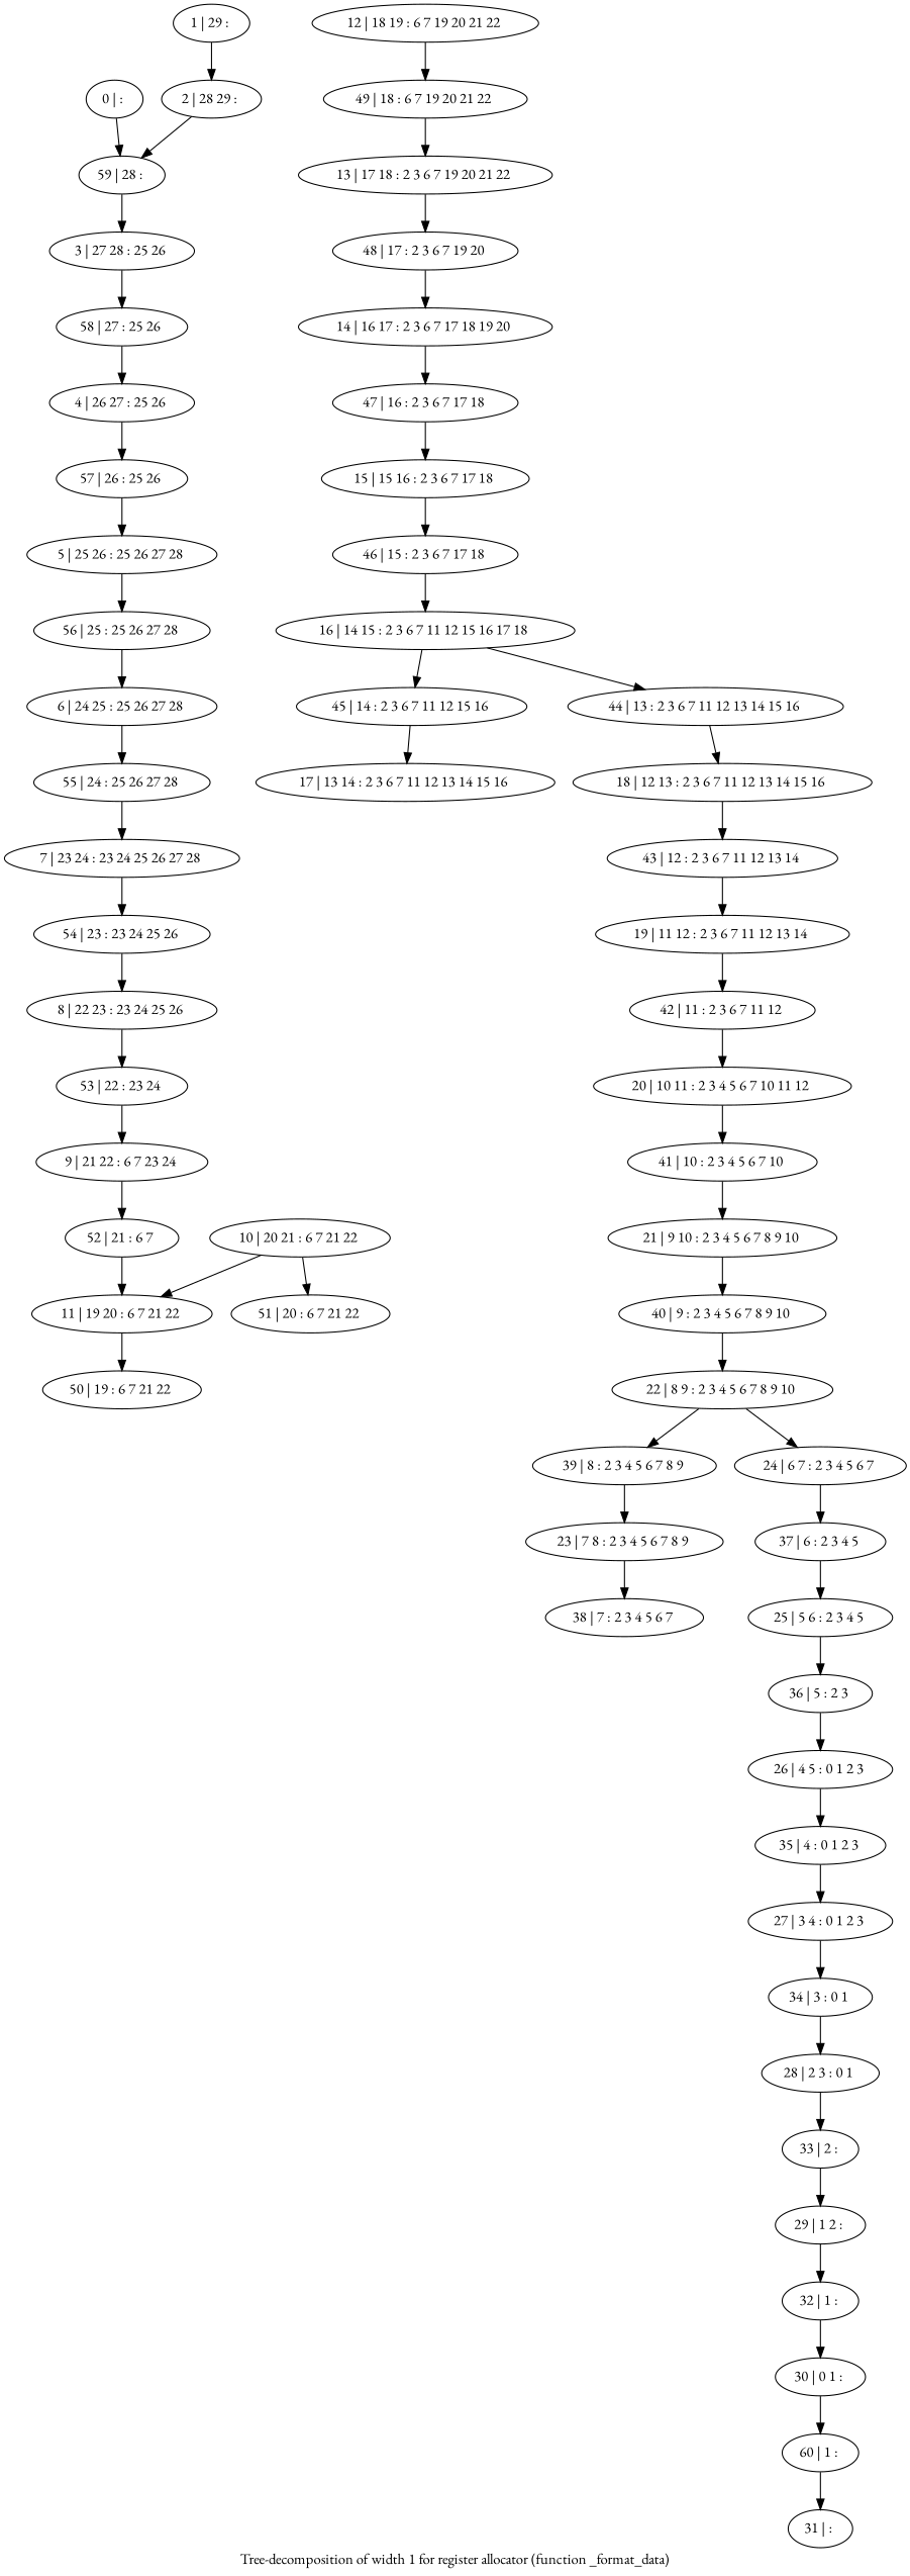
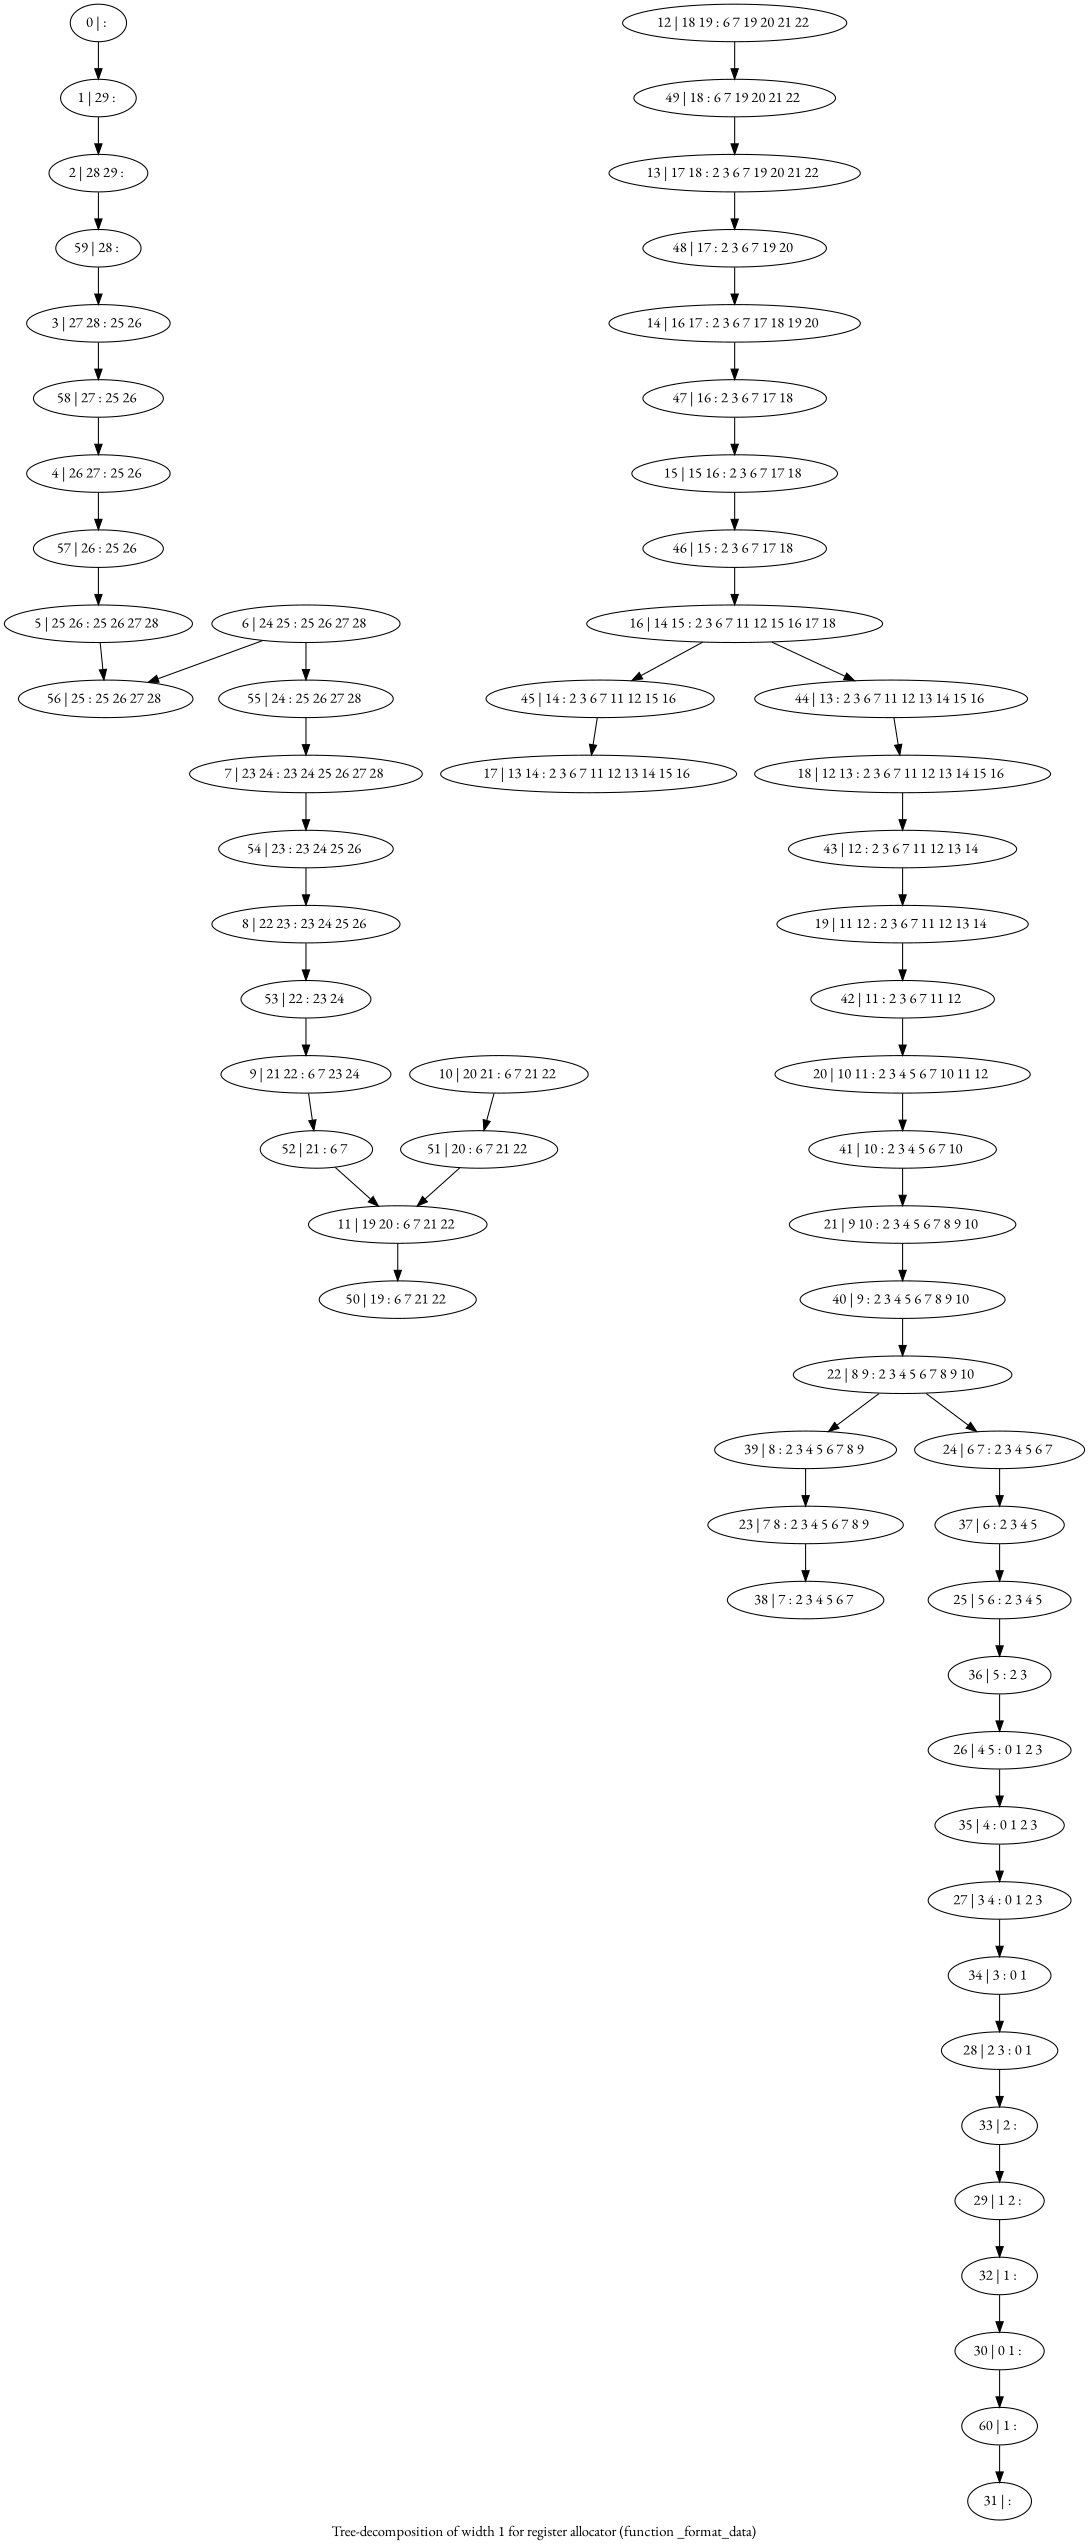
  digraph {
    fontname="EB Garamond"
    label="Tree-decomposition of width 1 for register allocator (function _format_data)"
    node [fontname="EB Garamond"]
    edge [fontname="EB Garamond"]
    n1 [label="0 | : "]
    n2 [label="1 | 29 : "]
    n3 [label="2 | 28 29 : "]
    n4 [label="59 | 28 : "]
    n5 [label="3 | 27 28 : 25 26 "]
    n6 [label="58 | 27 : 25 26 "]
    n7 [label="4 | 26 27 : 25 26 "]
    n8 [label="57 | 26 : 25 26 "]
    n9 [label="5 | 25 26 : 25 26 27 28 "]
    n10 [label="56 | 25 : 25 26 27 28 "]
    n11 [label="6 | 24 25 : 25 26 27 28 "]
    n12 [label="55 | 24 : 25 26 27 28 "]
    n13 [label="7 | 23 24 : 23 24 25 26 27 28 "]
    n14 [label="54 | 23 : 23 24 25 26 "]
    n15 [label="8 | 22 23 : 23 24 25 26 "]
    n16 [label="53 | 22 : 23 24 "]
    n17 [label="9 | 21 22 : 6 7 23 24 "]
    n18 [label="52 | 21 : 6 7 "]
    n19 [label="11 | 19 20 : 6 7 21 22 "]
    n20 [label="10 | 20 21 : 6 7 21 22 "]
    n21 [label="51 | 20 : 6 7 21 22 "]
    n22 [label="50 | 19 : 6 7 21 22 "]
    n23 [label="12 | 18 19 : 6 7 19 20 21 22 "]
    n24 [label="49 | 18 : 6 7 19 20 21 22 "]
    n25 [label="13 | 17 18 : 2 3 6 7 19 20 21 22 "]
    n26 [label="48 | 17 : 2 3 6 7 19 20 "]
    n27 [label="14 | 16 17 : 2 3 6 7 17 18 19 20 "]
    n28 [label="47 | 16 : 2 3 6 7 17 18 "]
    n29 [label="15 | 15 16 : 2 3 6 7 17 18 "]
    n30 [label="46 | 15 : 2 3 6 7 17 18 "]
    n31 [label="16 | 14 15 : 2 3 6 7 11 12 15 16 17 18 "]
    n32 [label="45 | 14 : 2 3 6 7 11 12 15 16 "]
    n33 [label="44 | 13 : 2 3 6 7 11 12 13 14 15 16 "]
    n34 [label="17 | 13 14 : 2 3 6 7 11 12 13 14 15 16 "]
    n35 [label="18 | 12 13 : 2 3 6 7 11 12 13 14 15 16 "]
    n36 [label="43 | 12 : 2 3 6 7 11 12 13 14 "]
    n37 [label="19 | 11 12 : 2 3 6 7 11 12 13 14 "]
    n38 [label="42 | 11 : 2 3 6 7 11 12 "]
    n39 [label="20 | 10 11 : 2 3 4 5 6 7 10 11 12 "]
    n40 [label="41 | 10 : 2 3 4 5 6 7 10 "]
    n41 [label="21 | 9 10 : 2 3 4 5 6 7 8 9 10 "]
    n42 [label="40 | 9 : 2 3 4 5 6 7 8 9 10 "]
    n43 [label="22 | 8 9 : 2 3 4 5 6 7 8 9 10 "]
    n44 [label="39 | 8 : 2 3 4 5 6 7 8 9 "]
    n45 [label="24 | 6 7 : 2 3 4 5 6 7 "]
    n46 [label="23 | 7 8 : 2 3 4 5 6 7 8 9 "]
    n47 [label="38 | 7 : 2 3 4 5 6 7 "]
    n48 [label="37 | 6 : 2 3 4 5 "]
    n49 [label="25 | 5 6 : 2 3 4 5 "]
    n50 [label="36 | 5 : 2 3 "]
    n51 [label="26 | 4 5 : 0 1 2 3 "]
    n52 [label="35 | 4 : 0 1 2 3 "]
    n53 [label="27 | 3 4 : 0 1 2 3 "]
    n54 [label="34 | 3 : 0 1 "]
    n55 [label="28 | 2 3 : 0 1 "]
    n56 [label="33 | 2 : "]
    n57 [label="29 | 1 2 : "]
    n58 [label="32 | 1 : "]
    n59 [label="30 | 0 1 : "]
    n60 [label="60 | 1 : "]
    n61 [label="31 | : "]
-   n1 -> n4
+   n1 -> n2
    n2 -> n3
    n3 -> n4
    n4 -> n5
    n5 -> n6
    n6 -> n7
    n7 -> n8
    n8 -> n9
    n9 -> n10
-   n10 -> n11
+   n11 -> n10
    n11 -> n12
    n12 -> n13
    n13 -> n14
    n14 -> n15
    n15 -> n16
    n16 -> n17
    n17 -> n18
    n18 -> n19
    n19 -> n22
    n20 -> n21
-   n20 -> n19
+   n21 -> n19
    n23 -> n24
    n24 -> n25
    n25 -> n26
    n26 -> n27
    n27 -> n28
    n28 -> n29
    n29 -> n30
    n30 -> n31
    n31 -> n32
    n31 -> n33
    n32 -> n34
    n33 -> n35
    n35 -> n36
    n36 -> n37
    n37 -> n38
    n38 -> n39
    n39 -> n40
    n40 -> n41
    n41 -> n42
    n42 -> n43
    n43 -> n44
    n43 -> n45
    n44 -> n46
    n45 -> n48
    n46 -> n47
    n48 -> n49
    n49 -> n50
    n50 -> n51
    n51 -> n52
    n52 -> n53
    n53 -> n54
    n54 -> n55
    n55 -> n56
    n56 -> n57
    n57 -> n58
    n58 -> n59
    n59 -> n60
    n60 -> n61
  }
